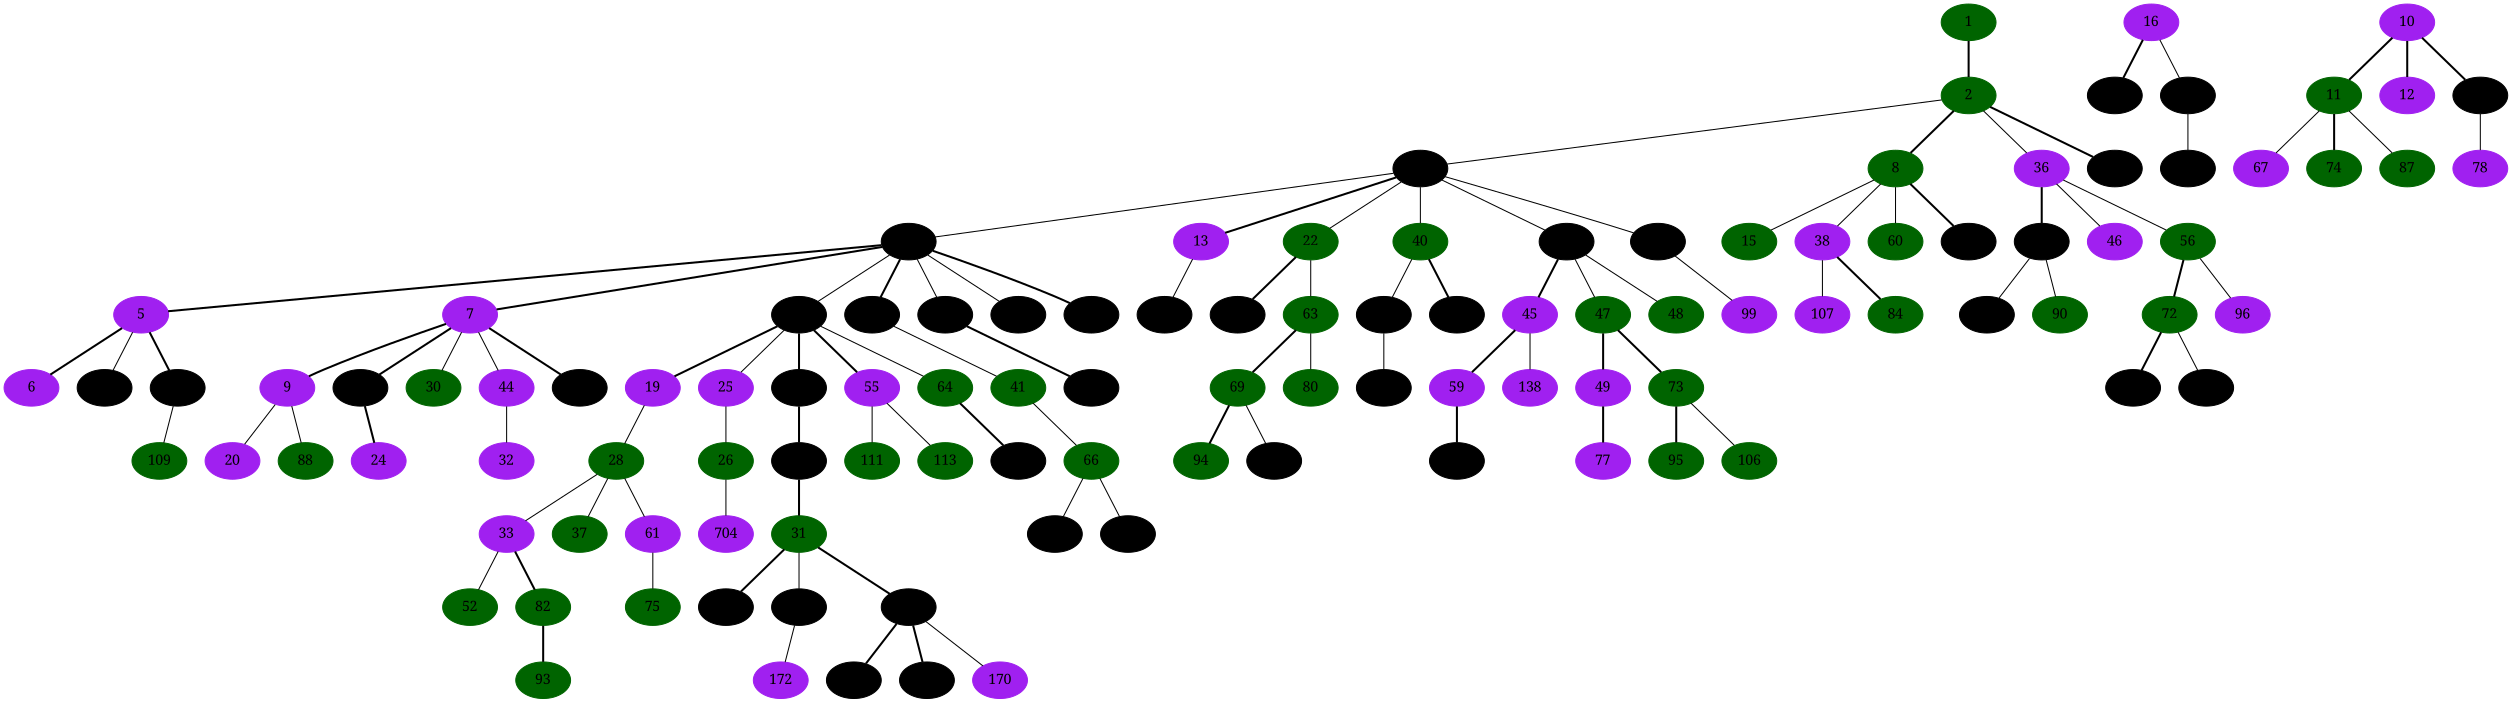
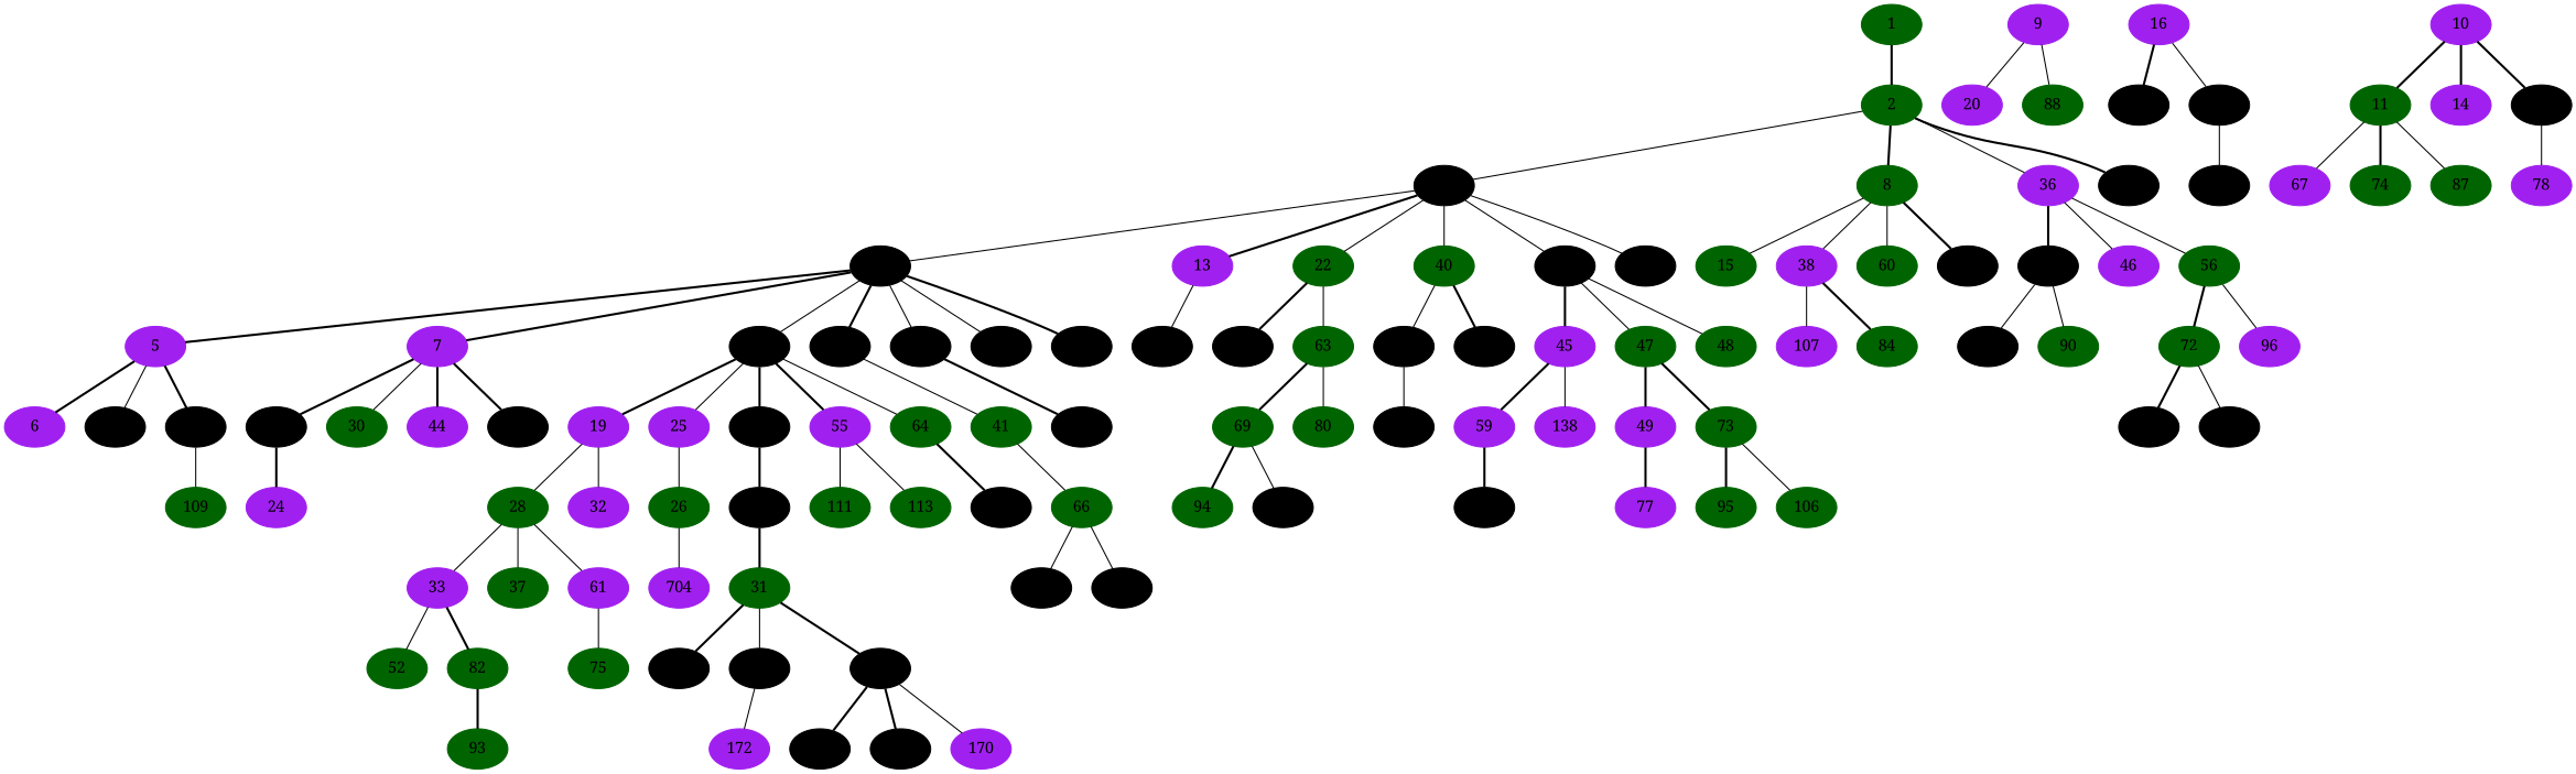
  graph {
    fontname="Noto Serif"
    node [color=black fontname="Noto Serif" style=filled]
    edge [fontname="Noto Serif" style=solid]
    1 [color=darkgreen]
    2 [color=darkgreen]
    3
    8 [color=darkgreen]
    36 [color=purple]
    54
    4
    13 [color=purple]
    22 [color=darkgreen]
    40 [color=darkgreen]
    42
    86
    15 [color=darkgreen]
    38 [color=purple]
    60 [color=darkgreen]
    79
    43
    46 [color=purple]
    56 [color=darkgreen]
    5 [color=purple]
    7 [color=purple]
    17
    35
    50
    70
    114
    34
    51
    63 [color=darkgreen]
    83
    85
    45 [color=purple]
    47 [color=darkgreen]
    48 [color=darkgreen]
-   99 [color=purple]
    6 [color=purple]
    62
    76
    9 [color=purple]
    18
    30 [color=darkgreen]
    44 [color=purple]
    112
    19 [color=purple]
    25 [color=purple]
    27
    55 [color=purple]
    64 [color=darkgreen]
    41 [color=darkgreen]
    98
    109 [color=darkgreen]
    20 [color=purple]
    88 [color=darkgreen]
    16 [color=purple]
    23
    57
    24 [color=purple]
    107 [color=purple]
    84 [color=darkgreen]
    10 [color=purple]
    11 [color=darkgreen]
-   14 [color=purple label=12]
+   14 [color=purple]
    21
    67 [color=purple]
    74 [color=darkgreen]
    87 [color=darkgreen]
    78 [color=purple]
    58
    28 [color=darkgreen]
    32 [color=purple]
    26 [color=darkgreen]
    29
    111 [color=darkgreen]
    113 [color=darkgreen]
    65
    33 [color=purple]
    37 [color=darkgreen]
    61 [color=purple]
    69 [color=darkgreen]
    80 [color=darkgreen]
    n81 [color=purple label=704]
    31 [color=darkgreen]
    52 [color=darkgreen]
    82 [color=darkgreen]
    75 [color=darkgreen]
    39
    71
    92
    n89 [color=purple label=172]
    101
    103
    n92 [color=purple label=170]
    93 [color=darkgreen]
    66 [color=darkgreen]
    53
    90 [color=darkgreen]
    72 [color=darkgreen]
    96 [color=purple]
    89
    68
    105
    59 [color=purple]
    n103 [color=purple label=138]
    49 [color=purple]
    73 [color=darkgreen]
    91
    77 [color=purple]
    95 [color=darkgreen]
    106 [color=darkgreen]
    81
    97
    94 [color=darkgreen]
    100
    1 -- 2 [style=bold]
    2 -- 3
    2 -- 8 [style=bold]
    2 -- 36
    2 -- 54 [style=bold]
    3 -- 4
    3 -- 13 [style=bold]
    3 -- 22
    3 -- 40
    3 -- 42
    3 -- 86
    8 -- 15
    8 -- 38
    8 -- 60
    8 -- 79 [style=bold]
    36 -- 43 [style=bold]
    36 -- 46
    36 -- 56
    4 -- 5 [style=bold]
    4 -- 7 [style=bold]
    4 -- 17
    4 -- 35 [style=bold]
    4 -- 50
    4 -- 70
    4 -- 114 [style=bold]
    13 -- 34
    22 -- 51 [style=bold]
    22 -- 63
    40 -- 83
    40 -- 85 [style=bold]
    42 -- 45 [style=bold]
    42 -- 47
    42 -- 48
-   86 -- 99
    38 -- 107
    38 -- 84 [style=bold]
    43 -- 53
    43 -- 90
    56 -- 72 [style=bold]
    56 -- 96
    5 -- 6 [style=bold]
    5 -- 62
    5 -- 76 [style=bold]
-   7 -- 9 [style=bold]
    7 -- 18 [style=bold]
    7 -- 30
-   7 -- 44
+   7 -- 44 [style=bold]
    7 -- 112 [style=bold]
    17 -- 19 [style=bold]
    17 -- 25
    17 -- 27 [style=bold]
    17 -- 55 [style=bold]
    17 -- 64
    35 -- 41
    50 -- 98 [style=bold]
    63 -- 69 [style=bold]
    63 -- 80
    83 -- 89
    45 -- 59 [style=bold]
    45 -- n103
    47 -- 49 [style=bold]
    47 -- 73 [style=bold]
    76 -- 109
    9 -- 20
    9 -- 88
    18 -- 24 [style=bold]
    19 -- 28
-   44 -- 32
+   19 -- 32
    25 -- 26
    27 -- 29 [style=bold]
    55 -- 111
    55 -- 113
    64 -- 65 [style=bold]
    41 -- 66
    16 -- 23 [style=bold]
    16 -- 57
    57 -- 58
    10 -- 11 [style=bold]
    10 -- 14 [style=bold]
    10 -- 21 [style=bold]
    11 -- 67
    11 -- 74 [style=bold]
    11 -- 87
    21 -- 78
    28 -- 33
    28 -- 37
    28 -- 61
    26 -- n81
    29 -- 31 [style=bold]
    33 -- 52
    33 -- 82 [style=bold]
    61 -- 75
    69 -- 94 [style=bold]
    69 -- 100
    31 -- 39 [style=bold]
    31 -- 71
    31 -- 92 [style=bold]
    82 -- 93 [style=bold]
    71 -- n89
    92 -- 101 [style=bold]
    92 -- 103 [style=bold]
    92 -- n92
    66 -- 68
    66 -- 105
    72 -- 81 [style=bold]
    72 -- 97
    59 -- 91 [style=bold]
    49 -- 77 [style=bold]
    73 -- 95 [style=bold]
    73 -- 106
  }
